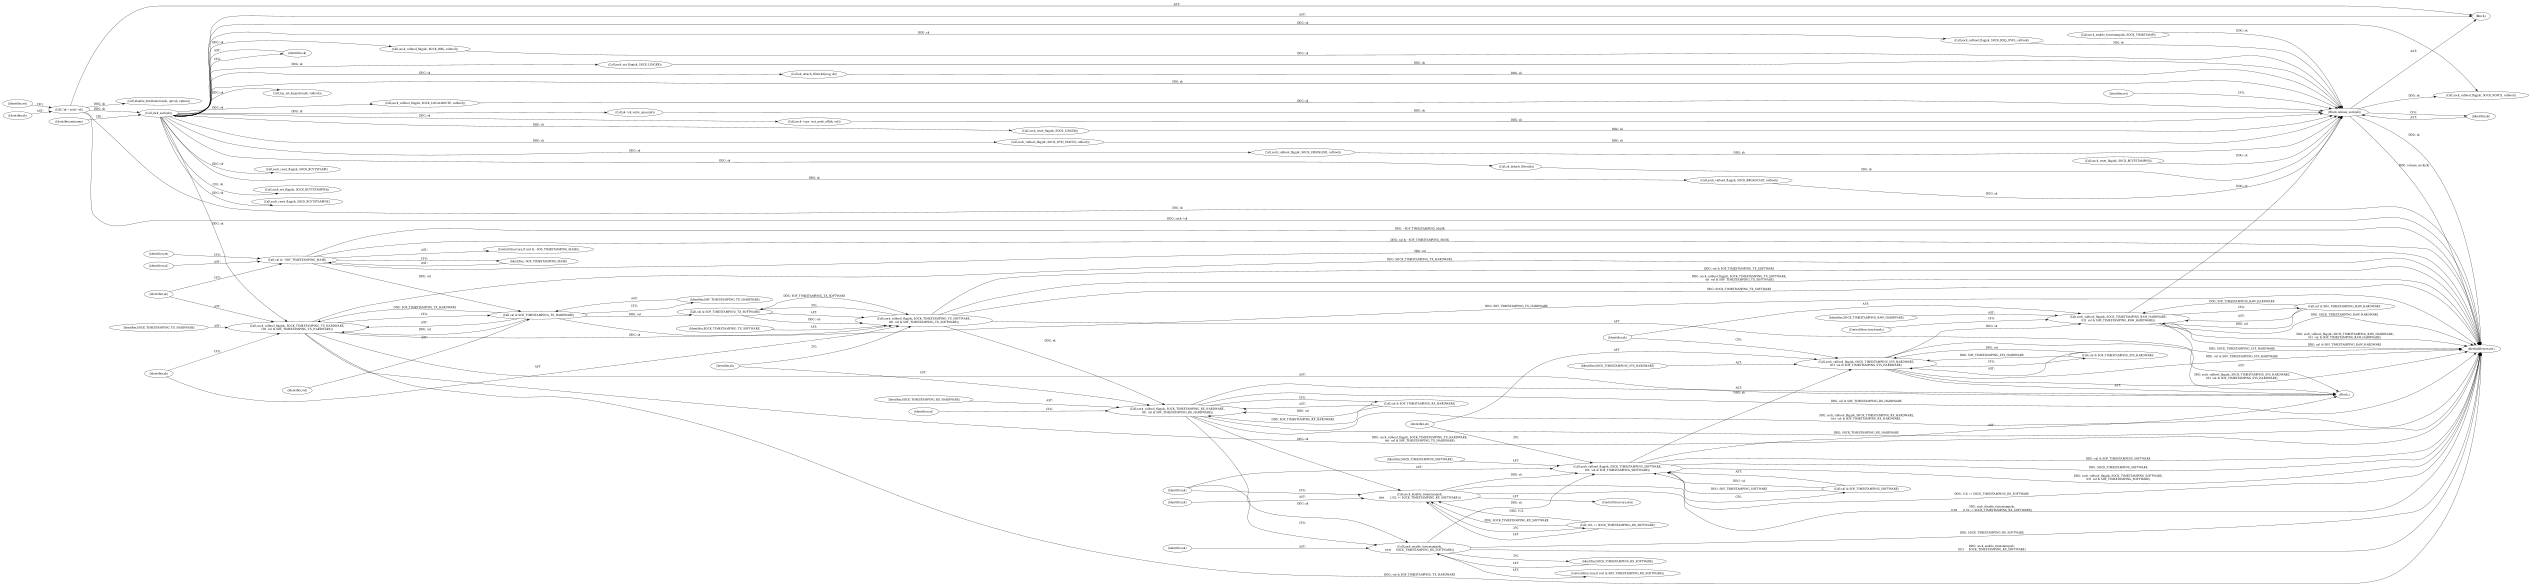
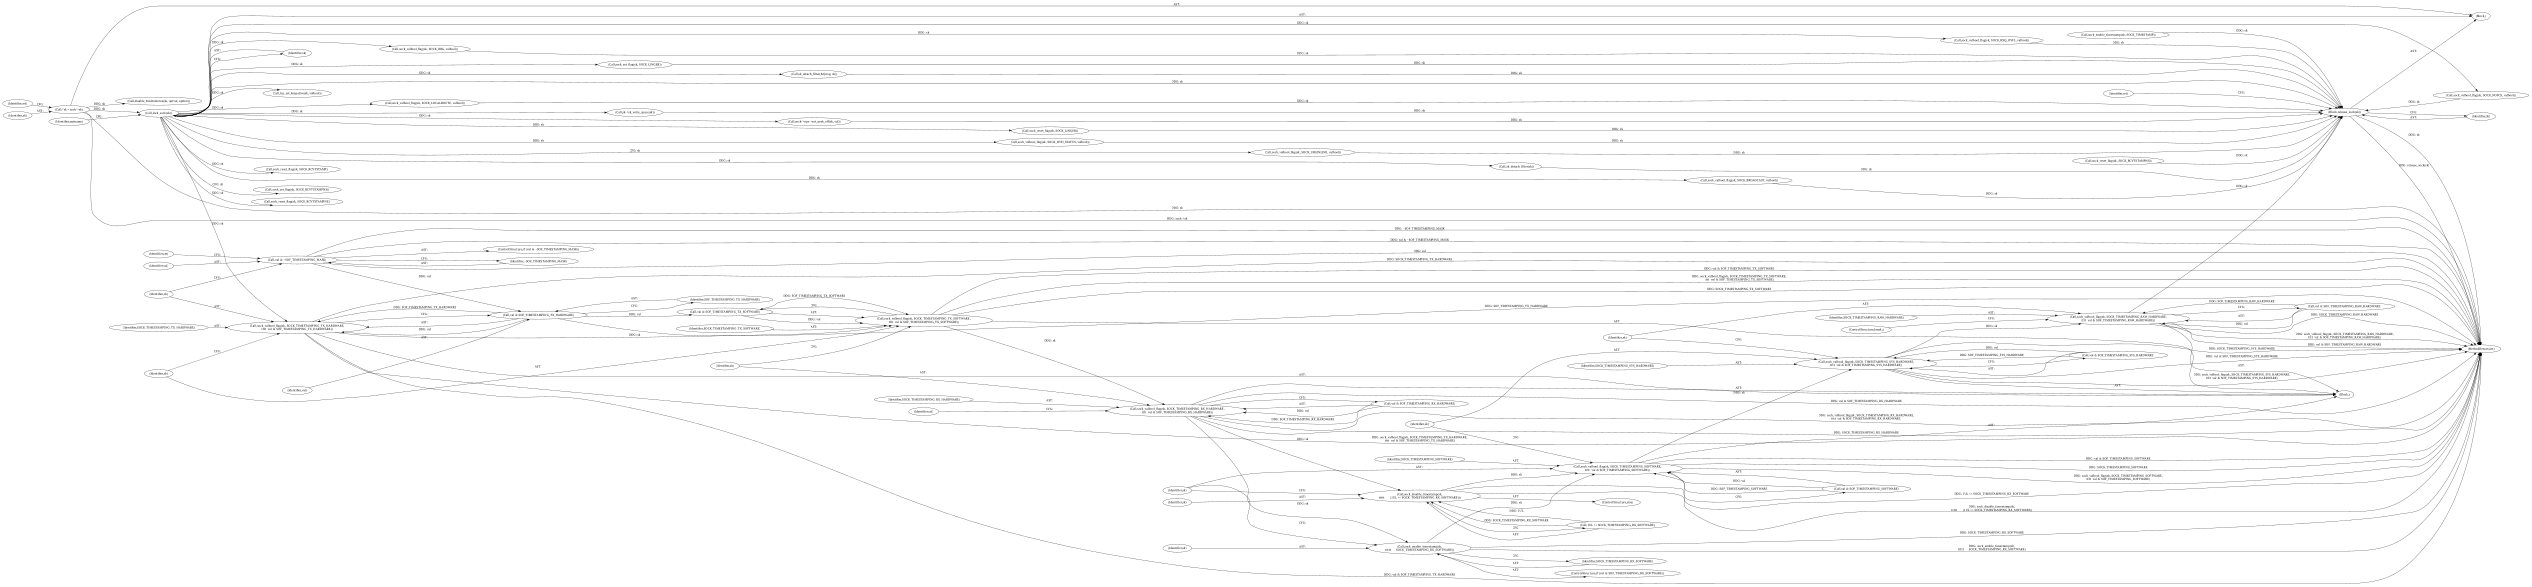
  digraph {
    fontname="PT Serif"
    rankdir=LR
    node [fontname="PT Serif"]
    edge [fontname="PT Serif"]
    n1 [label="(Call,sock_valbool_flag(sk, SOCK_TIMESTAMPING_TX_HARDWARE,\n\t\t\t\t  val & SOF_TIMESTAMPING_TX_HARDWARE))"]
    n2 [label="(Call,val & SOF_TIMESTAMPING_TX_HARDWARE)"]
    n3 [label="(Call,sock_valbool_flag(sk, SOCK_TIMESTAMPING_TX_SOFTWARE,\n\t\t\t\t  val & SOF_TIMESTAMPING_TX_SOFTWARE))"]
    n4 [label="(MethodReturn,int)"]
    n5 [label="(Block,)"]
    n6 [label="(Identifier,SOF_TIMESTAMPING_TX_HARDWARE)"]
    n7 [label="(Call,val & SOF_TIMESTAMPING_TX_SOFTWARE)"]
    n8 [label="(Call,sock_valbool_flag(sk, SOCK_TIMESTAMPING_RX_HARDWARE,\n\t\t\t\t  val & SOF_TIMESTAMPING_RX_HARDWARE))"]
    n9 [label="(Call,lock_sock(sk))"]
    n10 [label="(Block,release_sock(sk))"]
    n11 [label="(Call,sock_valbool_flag(sk, SOCK_NOFCS, valbool))"]
    n12 [label="(Call,sock_valbool_flag(sk, SOCK_LOCALROUTE, valbool))"]
    n13 [label="(Identifier,sk)"]
    n14 [label="(Block,)"]
    n15 [label="(Call,sk->sk_write_space(sk))"]
    n16 [label="(Call,sock->ops->set_peek_off(sk, val))"]
    n17 [label="(Call,sock_valbool_flag(sk, SOCK_WIFI_STATUS, valbool))"]
    n18 [label="(Call,sock_valbool_flag(sk, SOCK_URGINLINE, valbool))"]
    n19 [label="(Call,tcp_set_keepalive(sk, valbool))"]
    n20 [label="(Call,sk_detach_filter(sk))"]
    n21 [label="(Call,sock_valbool_flag(sk, SOCK_BROADCAST, valbool))"]
    n22 [label="(Call,sock_valbool_flag(sk, SOCK_RXQ_OVFL, valbool))"]
    n23 [label="(Call,sock_valbool_flag(sk, SOCK_DBG, valbool))"]
    n24 [label="(Call,sock_set_flag(sk, SOCK_LINGER))"]
    n25 [label="(Call,sock_reset_flag(sk, SOCK_RCVTSTAMP))"]
    n26 [label="(Call,sk_attach_filter(&fprog, sk))"]
    n27 [label="(Call,sock_set_flag(sk, SOCK_RCVTSTAMPNS))"]
    n28 [label="(Call,sock_reset_flag(sk, SOCK_RCVTSTAMPNS))"]
    n29 [label="(Call,sock_reset_flag(sk, SOCK_LINGER))"]
    n30 [label="(Identifier,sk)"]
    n31 [label="(Call,*sk = sock->sk)"]
    n32 [label="(Call,disable_bindtodevice(sk, optval, optlen))"]
    n33 [label="(Call,val & ~SOF_TIMESTAMPING_MASK)"]
    n34 [label="(Identifier,~SOF_TIMESTAMPING_MASK)"]
    n35 [label="(ControlStructure,if (val & ~SOF_TIMESTAMPING_MASK))"]
    n36 [label="(Call,sock_enable_timestamp(sk,\n\t\t\t\t\t      SOCK_TIMESTAMPING_RX_SOFTWARE))"]
    n37 [label="(Call,sock_disable_timestamp(sk,\n\t\t\t\t\t       (1UL << SOCK_TIMESTAMPING_RX_SOFTWARE)))"]
    n38 [label="(Call,val & SOF_TIMESTAMPING_RX_HARDWARE)"]
    n39 [label="(Call,sock_valbool_flag(sk, SOCK_TIMESTAMPING_SOFTWARE,\n\t\t\t\t  val & SOF_TIMESTAMPING_SOFTWARE))"]
    n40 [label="(Identifier,SOCK_TIMESTAMPING_RX_SOFTWARE)"]
    n41 [label="(ControlStructure,if (val & SOF_TIMESTAMPING_RX_SOFTWARE))"]
    n42 [label="(ControlStructure,else)"]
    n43 [label="(Call,1UL << SOCK_TIMESTAMPING_RX_SOFTWARE)"]
    n44 [label="(Call,sock_valbool_flag(sk, SOCK_TIMESTAMPING_SYS_HARDWARE,\n\t\t\t\t  val & SOF_TIMESTAMPING_SYS_HARDWARE))"]
    n45 [label="(Call,val & SOF_TIMESTAMPING_SOFTWARE)"]
    n46 [label="(Call,sock_valbool_flag(sk, SOCK_TIMESTAMPING_RAW_HARDWARE,\n\t\t\t\t  val & SOF_TIMESTAMPING_RAW_HARDWARE))"]
    n47 [label="(Call,val & SOF_TIMESTAMPING_SYS_HARDWARE)"]
    n48 [label="(Call,val & SOF_TIMESTAMPING_RAW_HARDWARE)"]
    n49 [label="(Identifier,SOCK_TIMESTAMPING_RX_HARDWARE)"]
    n50 [label="(Identifier,sk)"]
    n51 [label="(Identifier,sk)"]
    n52 [label="(Identifier,sk)"]
    n53 [label="(Identifier,sk)"]
    n54 [label="(Identifier,SOCK_TIMESTAMPING_RAW_HARDWARE)"]
    n55 [label="(Identifier,ret)"]
    n56 [label="(Identifier,ret)"]
    n57 [label="(Identifier,SOCK_TIMESTAMPING_TX_HARDWARE)"]
    n58 [label="(Identifier,SOCK_TIMESTAMPING_TX_SOFTWARE)"]
    n59 [label="(Identifier,sk)"]
    n60 [label="(Identifier,sk)"]
    n61 [label="(Identifier,val)"]
    n62 [label="(Identifier,sk)"]
    n63 [label="(Identifier,sk)"]
    n64 [label="(Identifier,SOCK_TIMESTAMPING_SOFTWARE)"]
    n65 [label="(ControlStructure,break;)"]
    n66 [label="(Identifier,val)"]
    n67 [label="(Identifier,SOCK_TIMESTAMPING_SYS_HARDWARE)"]
    n68 [label="(Call,sock_reset_flag(sk, SOCK_RCVTSTAMPNS))"]
    n69 [label="(Call,sock_enable_timestamp(sk, SOCK_TIMESTAMP))"]
    n70 [label="(Identifier,ret)"]
    n71 [label="(Identifier,optname)"]
    n72 [label="(Identifier,val)"]
    n73 [label="(Identifier,sk)"]
    n1 -> n2 [label="CFG: "]
    n1 -> n3 [label="DDG: sk"]
    n1 -> n4 [label="DDG: sock_valbool_flag(sk, SOCK_TIMESTAMPING_TX_HARDWARE,\n\t\t\t\t  val & SOF_TIMESTAMPING_TX_HARDWARE)"]
    n1 -> n4 [label="DDG: val & SOF_TIMESTAMPING_TX_HARDWARE"]
    n1 -> n4 [label="DDG: SOCK_TIMESTAMPING_TX_HARDWARE"]
    n1 -> n5 [label="AST: "]
    n2 -> n1 [label="AST: "]
    n2 -> n1 [label="DDG: val"]
    n2 -> n1 [label="DDG: SOF_TIMESTAMPING_TX_HARDWARE"]
    n2 -> n4 [label="DDG: SOF_TIMESTAMPING_TX_HARDWARE"]
    n2 -> n6 [label="CFG: "]
    n2 -> n7 [label="DDG: val"]
    n3 -> n4 [label="DDG: SOCK_TIMESTAMPING_TX_SOFTWARE"]
    n3 -> n4 [label="DDG: val & SOF_TIMESTAMPING_TX_SOFTWARE"]
    n3 -> n4 [label="DDG: sock_valbool_flag(sk, SOCK_TIMESTAMPING_TX_SOFTWARE,\n\t\t\t\t  val & SOF_TIMESTAMPING_TX_SOFTWARE)"]
    n3 -> n5 [label="AST: "]
    n3 -> n7 [label="CFG: "]
    n3 -> n8 [label="DDG: sk"]
    n6 -> n2 [label="AST: "]
    n7 -> n3 [label="AST: "]
    n7 -> n3 [label="DDG: val"]
    n7 -> n3 [label="DDG: SOF_TIMESTAMPING_TX_SOFTWARE"]
    n8 -> n4 [label="DDG: sock_valbool_flag(sk, SOCK_TIMESTAMPING_RX_HARDWARE,\n\t\t\t\t  val & SOF_TIMESTAMPING_RX_HARDWARE)"]
    n8 -> n4 [label="DDG: SOCK_TIMESTAMPING_RX_HARDWARE"]
    n8 -> n4 [label="DDG: val & SOF_TIMESTAMPING_RX_HARDWARE"]
    n8 -> n5 [label="AST: "]
    n8 -> n36 [label="DDG: sk"]
    n8 -> n37 [label="DDG: sk"]
    n8 -> n38 [label="CFG: "]
    n9 -> n1 [label="DDG: sk"]
    n9 -> n10 [label="DDG: sk"]
    n9 -> n11 [label="DDG: sk"]
    n9 -> n12 [label="DDG: sk"]
    n9 -> n13 [label="CFG: "]
    n9 -> n14 [label="AST: "]
    n9 -> n15 [label="DDG: sk"]
    n9 -> n16 [label="DDG: sk"]
    n9 -> n17 [label="DDG: sk"]
-   n9 -> n18 [label="DDG: sk"]
+   n9 -> n18 [label="CFG: sk"]
    n9 -> n19 [label="DDG: sk"]
    n9 -> n20 [label="DDG: sk"]
    n9 -> n21 [label="DDG: sk"]
    n9 -> n22 [label="DDG: sk"]
    n9 -> n23 [label="DDG: sk"]
    n9 -> n24 [label="DDG: sk"]
    n9 -> n25 [label="DDG: sk"]
    n9 -> n26 [label="DDG: sk"]
    n9 -> n27 [label="CFG: sk"]
    n9 -> n28 [label="DDG: sk"]
    n9 -> n29 [label="DDG: sk"]
    n10 -> n4 [label="DDG: release_sock(sk)"]
    n10 -> n4 [label="DDG: sk"]
    n10 -> n14 [label="AST: "]
    n10 -> n30 [label="CFG: "]
-   n10 -> n11 [label="DDG: sk"]
+   n11 -> n10 [label="DDG: sk"]
    n12 -> n10 [label="DDG: sk"]
    n13 -> n9 [label="AST: "]
    n15 -> n10 [label="DDG: sk"]
    n16 -> n10 [label="DDG: sk"]
    n17 -> n10 [label="DDG: sk"]
    n18 -> n10 [label="DDG: sk"]
    n20 -> n10 [label="DDG: sk"]
    n21 -> n10 [label="DDG: sk"]
    n22 -> n10 [label="DDG: sk"]
    n23 -> n10 [label="DDG: sk"]
    n24 -> n10 [label="DDG: sk"]
    n26 -> n10 [label="DDG: sk"]
    n29 -> n10 [label="DDG: sk"]
    n30 -> n10 [label="AST: "]
    n31 -> n4 [label="DDG: sock->sk"]
    n31 -> n4 [label="DDG: sk"]
    n31 -> n9 [label="DDG: sk"]
    n31 -> n14 [label="AST: "]
    n31 -> n32 [label="DDG: sk"]
    n33 -> n2 [label="DDG: val"]
    n33 -> n4 [label="DDG: ~SOF_TIMESTAMPING_MASK"]
    n33 -> n4 [label="DDG: val & ~SOF_TIMESTAMPING_MASK"]
    n33 -> n4 [label="DDG: val"]
    n33 -> n34 [label="CFG: "]
    n33 -> n35 [label="AST: "]
    n34 -> n33 [label="AST: "]
    n36 -> n4 [label="DDG: SOCK_TIMESTAMPING_RX_SOFTWARE"]
    n36 -> n4 [label="DDG: sock_enable_timestamp(sk,\n\t\t\t\t\t      SOCK_TIMESTAMPING_RX_SOFTWARE)"]
    n36 -> n39 [label="DDG: sk"]
    n36 -> n40 [label="CFG: "]
    n36 -> n41 [label="AST: "]
    n37 -> n4 [label="DDG: 1UL << SOCK_TIMESTAMPING_RX_SOFTWARE"]
    n37 -> n4 [label="DDG: sock_disable_timestamp(sk,\n\t\t\t\t\t       (1UL << SOCK_TIMESTAMPING_RX_SOFTWARE))"]
    n37 -> n39 [label="DDG: sk"]
    n37 -> n42 [label="AST: "]
    n37 -> n43 [label="CFG: "]
    n38 -> n8 [label="AST: "]
    n38 -> n8 [label="DDG: val"]
    n38 -> n8 [label="DDG: SOF_TIMESTAMPING_RX_HARDWARE"]
    n39 -> n4 [label="DDG: val & SOF_TIMESTAMPING_SOFTWARE"]
    n39 -> n4 [label="DDG: SOCK_TIMESTAMPING_SOFTWARE"]
    n39 -> n4 [label="DDG: sock_valbool_flag(sk, SOCK_TIMESTAMPING_SOFTWARE,\n\t\t\t\t  val & SOF_TIMESTAMPING_SOFTWARE)"]
    n39 -> n5 [label="AST: "]
    n39 -> n44 [label="DDG: sk"]
    n39 -> n45 [label="CFG: "]
    n40 -> n36 [label="AST: "]
    n43 -> n37 [label="AST: "]
    n43 -> n37 [label="DDG: 1UL"]
    n43 -> n37 [label="DDG: SOCK_TIMESTAMPING_RX_SOFTWARE"]
    n44 -> n4 [label="DDG: SOCK_TIMESTAMPING_SYS_HARDWARE"]
    n44 -> n4 [label="DDG: val & SOF_TIMESTAMPING_SYS_HARDWARE"]
    n44 -> n4 [label="DDG: sock_valbool_flag(sk, SOCK_TIMESTAMPING_SYS_HARDWARE,\n\t\t\t\t  val & SOF_TIMESTAMPING_SYS_HARDWARE)"]
    n44 -> n5 [label="AST: "]
    n44 -> n46 [label="DDG: sk"]
    n44 -> n47 [label="CFG: "]
    n45 -> n39 [label="AST: "]
    n45 -> n39 [label="DDG: val"]
    n45 -> n39 [label="DDG: SOF_TIMESTAMPING_SOFTWARE"]
    n46 -> n4 [label="DDG: SOCK_TIMESTAMPING_RAW_HARDWARE"]
    n46 -> n4 [label="DDG: sock_valbool_flag(sk, SOCK_TIMESTAMPING_RAW_HARDWARE,\n\t\t\t\t  val & SOF_TIMESTAMPING_RAW_HARDWARE)"]
    n46 -> n4 [label="DDG: val & SOF_TIMESTAMPING_RAW_HARDWARE"]
    n46 -> n5 [label="AST: "]
    n46 -> n10 [label="DDG: sk"]
    n46 -> n48 [label="CFG: "]
    n47 -> n44 [label="AST: "]
    n47 -> n44 [label="DDG: val"]
    n47 -> n44 [label="DDG: SOF_TIMESTAMPING_SYS_HARDWARE"]
    n48 -> n46 [label="AST: "]
    n48 -> n46 [label="DDG: val"]
    n48 -> n46 [label="DDG: SOF_TIMESTAMPING_RAW_HARDWARE"]
    n49 -> n8 [label="AST: "]
    n50 -> n1 [label="AST: "]
    n50 -> n33 [label="CFG: "]
    n51 -> n36 [label="CFG: "]
    n51 -> n37 [label="CFG: "]
    n51 -> n39 [label="AST: "]
    n52 -> n44 [label="CFG: "]
    n52 -> n46 [label="AST: "]
    n53 -> n36 [label="AST: "]
    n54 -> n46 [label="AST: "]
    n55 -> n10 [label="CFG: "]
    n56 -> n31 [label="CFG: "]
    n57 -> n1 [label="AST: "]
    n58 -> n3 [label="AST: "]
    n59 -> n37 [label="AST: "]
    n60 -> n31 [label="AST: "]
    n61 -> n33 [label="AST: "]
    n62 -> n3 [label="CFG: "]
    n62 -> n8 [label="AST: "]
    n63 -> n39 [label="CFG: "]
    n63 -> n44 [label="AST: "]
    n64 -> n39 [label="AST: "]
    n65 -> n46 [label="CFG: "]
    n66 -> n8 [label="CFG: "]
    n67 -> n44 [label="AST: "]
    n68 -> n10 [label="DDG: sk"]
    n69 -> n10 [label="DDG: sk"]
    n70 -> n33 [label="CFG: "]
    n71 -> n9 [label="CFG: "]
    n72 -> n2 [label="AST: "]
    n73 -> n1 [label="CFG: "]
    n73 -> n3 [label="AST: "]
  }
